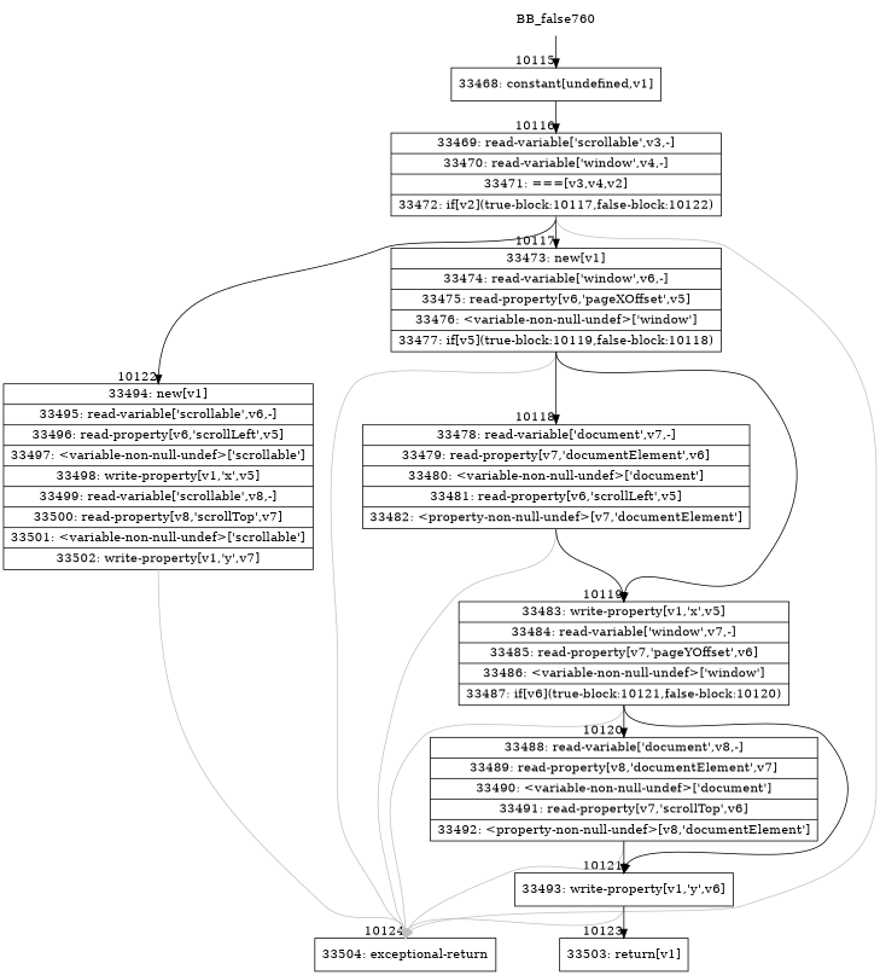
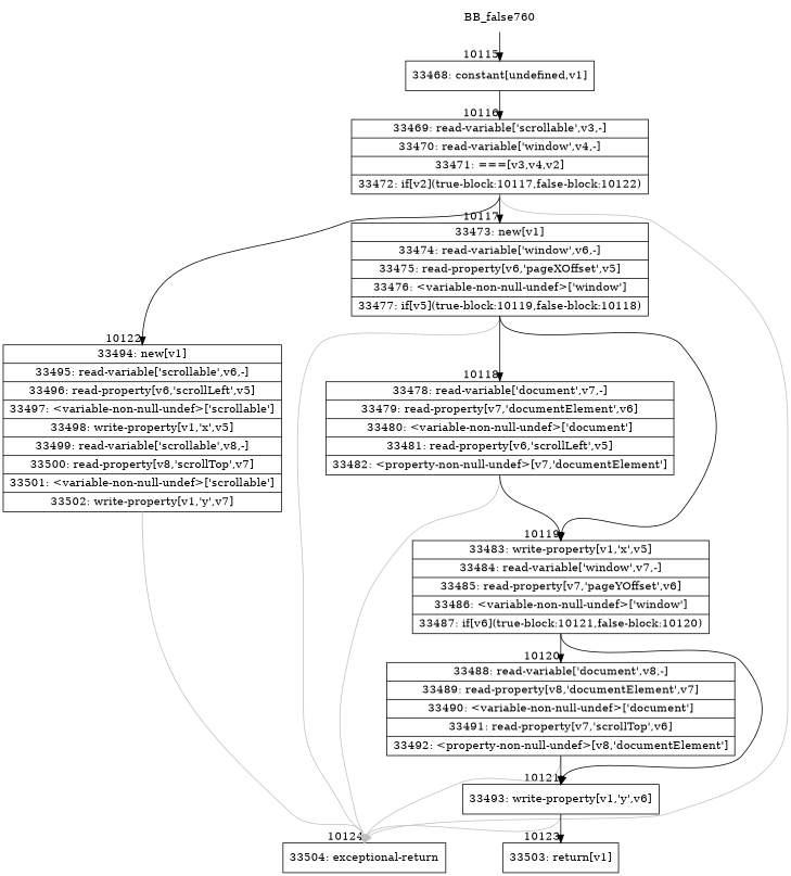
  digraph {
    rankdir=TD
    node [shape=record]
    edge [headport=n tailport=s]
    n1 [label=BB_false760 shape=none]
    n2 [label="{33468: constant[undefined,v1]}"]
    n3 [label="{33469: read-variable['scrollable',v3,-]|33470: read-variable['window',v4,-]|33471: ===[v3,v4,v2]|33472: if[v2](true-block:10117,false-block:10122)}"]
    n4 [label="{33473: new[v1]|33474: read-variable['window',v6,-]|33475: read-property[v6,'pageXOffset',v5]|33476: \<variable-non-null-undef\>['window']|33477: if[v5](true-block:10119,false-block:10118)}"]
    n5 [label="{33494: new[v1]|33495: read-variable['scrollable',v6,-]|33496: read-property[v6,'scrollLeft',v5]|33497: \<variable-non-null-undef\>['scrollable']|33498: write-property[v1,'x',v5]|33499: read-variable['scrollable',v8,-]|33500: read-property[v8,'scrollTop',v7]|33501: \<variable-non-null-undef\>['scrollable']|33502: write-property[v1,'y',v7]}"]
    n6 [label="{33504: exceptional-return}"]
    n7 [label="{33483: write-property[v1,'x',v5]|33484: read-variable['window',v7,-]|33485: read-property[v7,'pageYOffset',v6]|33486: \<variable-non-null-undef\>['window']|33487: if[v6](true-block:10121,false-block:10120)}"]
    n8 [label="{33478: read-variable['document',v7,-]|33479: read-property[v7,'documentElement',v6]|33480: \<variable-non-null-undef\>['document']|33481: read-property[v6,'scrollLeft',v5]|33482: \<property-non-null-undef\>[v7,'documentElement']}"]
    n9 [label="{33493: write-property[v1,'y',v6]}"]
    n10 [label="{33488: read-variable['document',v8,-]|33489: read-property[v8,'documentElement',v7]|33490: \<variable-non-null-undef\>['document']|33491: read-property[v7,'scrollTop',v6]|33492: \<property-non-null-undef\>[v8,'documentElement']}"]
    n11 [label="{33503: return[v1]}"]
    n1 -> n2 [headlabel="    10115"]
    n2 -> n3 [headlabel="      10116"]
    n3 -> n4 [headlabel="      10117"]
    n3 -> n5 [headlabel="      10122"]
    n3 -> n6 [color=gray headlabel="      10124"]
    n4 -> n6 [color=gray]
    n4 -> n7 [headlabel="      10119"]
    n4 -> n8 [headlabel="      10118"]
    n5 -> n6 [color=gray]
-   n7 -> n6 [color=gray]
    n7 -> n9 [headlabel="      10121"]
    n7 -> n10 [headlabel="      10120"]
    n8 -> n6 [color=gray]
    n8 -> n7
    n9 -> n6 [color=gray]
    n9 -> n11 [headlabel="      10123"]
    n10 -> n6 [color=gray]
    n10 -> n9
  }
